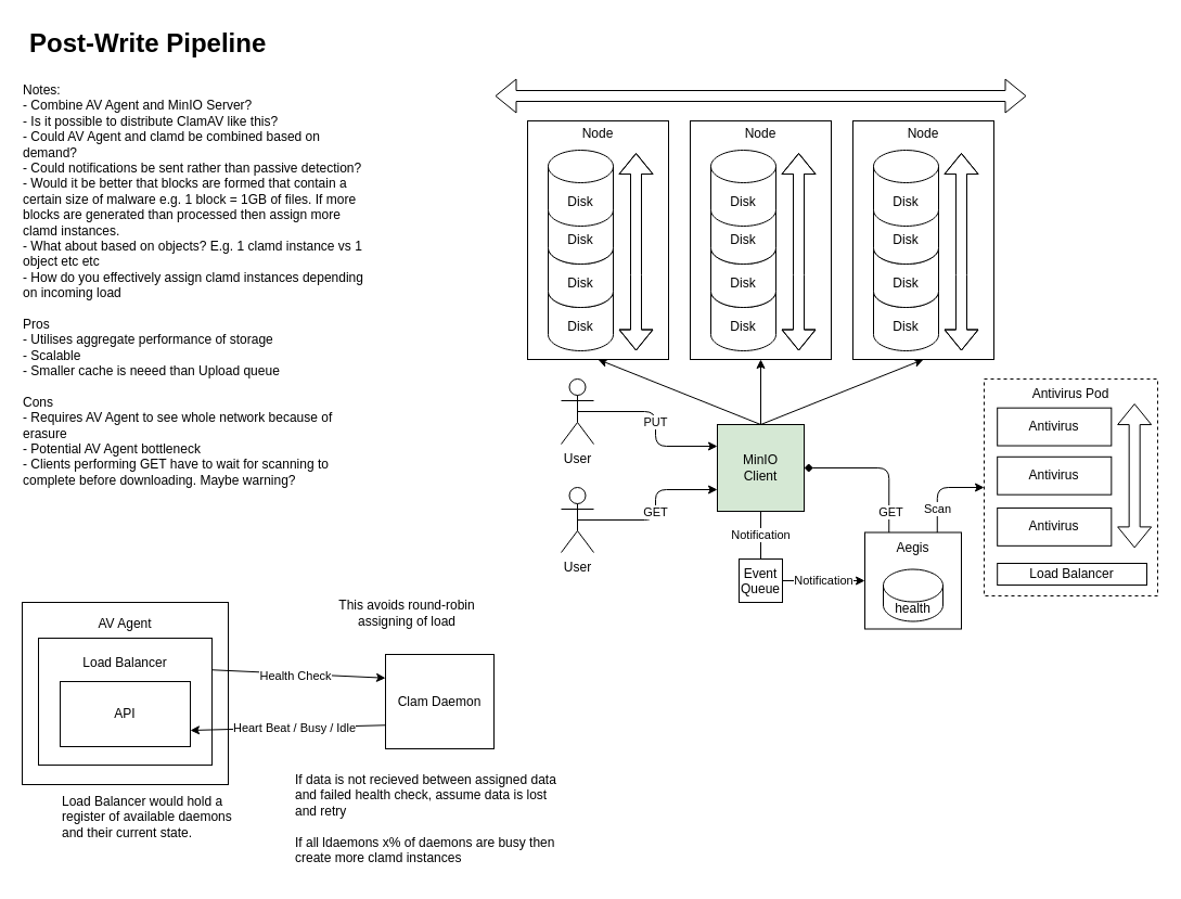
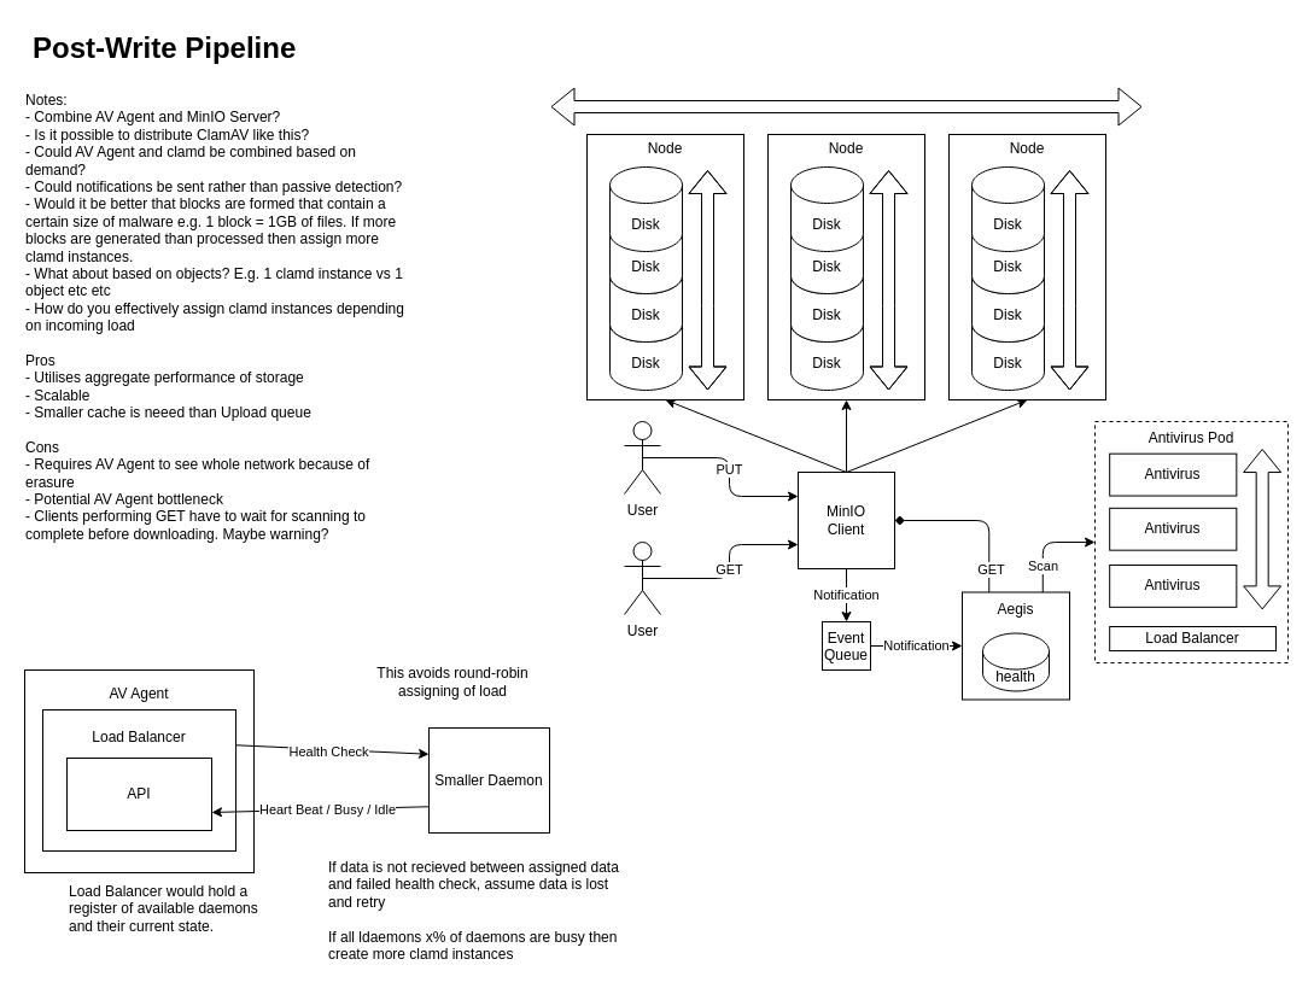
  <mxCell id="0" />
  <mxCell id="1" parent="0" />
  <mxCell id="2" value="AV Agent&lt;br&gt;&lt;br&gt;&lt;br&gt;&lt;br&gt;&lt;br&gt;&lt;br&gt;&lt;br&gt;&lt;br&gt;&lt;br&gt;&lt;br&gt;" style="rounded=0;whiteSpace=wrap;html=1;" parent="1" vertex="1"><mxGeometry x="20" y="555" width="190" height="168" as="geometry" /></mxCell>
- <mxCell id="3" value="Notification" style="edgeStyle=none;html=1;exitX=0.5;exitY=1;exitDx=0;exitDy=0;entryX=0.5;entryY=0;entryDx=0;entryDy=0;endArrow=none;" edge="1" parent="1" source="7" target="35"><mxGeometry relative="1" as="geometry" /></mxCell>
+ <mxCell id="3" value="Notification" style="edgeStyle=none;html=1;exitX=0.5;exitY=1;exitDx=0;exitDy=0;entryX=0.5;entryY=0;entryDx=0;entryDy=0;" edge="1" parent="1" source="7" target="35"><mxGeometry relative="1" as="geometry" /></mxCell>
  <mxCell id="4" style="edgeStyle=none;html=1;exitX=0.5;exitY=0;exitDx=0;exitDy=0;entryX=0.5;entryY=1;entryDx=0;entryDy=0;" edge="1" parent="1" source="7" target="55"><mxGeometry relative="1" as="geometry" /></mxCell>
  <mxCell id="5" style="edgeStyle=none;html=1;exitX=0.5;exitY=0;exitDx=0;exitDy=0;entryX=0.5;entryY=1;entryDx=0;entryDy=0;" edge="1" parent="1" source="7" target="38"><mxGeometry relative="1" as="geometry" /></mxCell>
  <mxCell id="6" style="edgeStyle=none;html=1;exitX=0.5;exitY=0;exitDx=0;exitDy=0;entryX=0.5;entryY=1;entryDx=0;entryDy=0;" edge="1" parent="1" source="7" target="46"><mxGeometry relative="1" as="geometry" /></mxCell>
- <mxCell id="7" value="MinIO&lt;br&gt;Client" style="whiteSpace=wrap;html=1;aspect=fixed;fillColor=#d5e8d4;" parent="1" vertex="1"><mxGeometry x="661" y="391" width="80" height="80" as="geometry" /></mxCell>
+ <mxCell id="7" value="MinIO&lt;br&gt;Client" style="whiteSpace=wrap;html=1;aspect=fixed;" parent="1" vertex="1"><mxGeometry x="661" y="391" width="80" height="80" as="geometry" /></mxCell>
  <mxCell id="8" value="PUT" style="edgeStyle=orthogonalEdgeStyle;html=1;exitX=0.5;exitY=0.5;exitDx=0;exitDy=0;exitPerimeter=0;entryX=0;entryY=0.25;entryDx=0;entryDy=0;" edge="1" parent="1" source="9" target="7"><mxGeometry x="0.019" relative="1" as="geometry"><mxPoint as="offset" /></mxGeometry></mxCell>
  <mxCell id="9" value="User&lt;br&gt;" style="shape=umlActor;verticalLabelPosition=bottom;verticalAlign=top;html=1;outlineConnect=0;" parent="1" vertex="1"><mxGeometry x="517" y="349" width="30" height="60" as="geometry" /></mxCell>
  <mxCell id="10" value="&lt;div style=&quot;text-align: left;&quot;&gt;&lt;span style=&quot;background-color: initial;&quot;&gt;Notes:&lt;/span&gt;&lt;/div&gt;&lt;div style=&quot;text-align: left;&quot;&gt;&lt;span style=&quot;background-color: initial;&quot;&gt;- Combine AV Agent and MinIO Server?&lt;/span&gt;&lt;/div&gt;&lt;div style=&quot;text-align: left;&quot;&gt;&lt;span style=&quot;background-color: initial;&quot;&gt;- Is it possible to distribute ClamAV like this?&lt;/span&gt;&lt;/div&gt;&lt;div style=&quot;text-align: left;&quot;&gt;&lt;span style=&quot;background-color: initial;&quot;&gt;- Could AV Agent and clamd be combined based on demand?&lt;/span&gt;&lt;/div&gt;&lt;div style=&quot;text-align: left;&quot;&gt;&lt;span style=&quot;background-color: initial;&quot;&gt;- Could notifications be sent rather than passive detection?&lt;/span&gt;&lt;/div&gt;&lt;div style=&quot;text-align: left;&quot;&gt;&lt;span style=&quot;background-color: initial;&quot;&gt;- Would it be better that blocks are formed that contain a certain size of malware e.g. 1 block = 1GB of files. If more blocks are generated than processed then assign more clamd instances.&lt;/span&gt;&lt;/div&gt;&lt;div style=&quot;text-align: left;&quot;&gt;&lt;span style=&quot;background-color: initial;&quot;&gt;- What about based on objects? E.g. 1 clamd instance vs 1 object etc etc&lt;/span&gt;&lt;/div&gt;&lt;div style=&quot;text-align: left;&quot;&gt;&lt;span style=&quot;background-color: initial;&quot;&gt;- How do you effectively assign clamd instances depending on incoming load&lt;/span&gt;&lt;/div&gt;&lt;div style=&quot;text-align: left;&quot;&gt;&lt;span style=&quot;background-color: initial;&quot;&gt;&lt;br&gt;&lt;/span&gt;&lt;/div&gt;&lt;div style=&quot;text-align: left;&quot;&gt;&lt;span style=&quot;background-color: initial;&quot;&gt;Pros&lt;/span&gt;&lt;/div&gt;&lt;div style=&quot;text-align: left;&quot;&gt;&lt;span style=&quot;background-color: initial;&quot;&gt;- Utilises aggregate performance of storage&lt;/span&gt;&lt;/div&gt;&lt;div style=&quot;text-align: left;&quot;&gt;&lt;span style=&quot;background-color: initial;&quot;&gt;- Scalable&lt;/span&gt;&lt;/div&gt;&lt;div style=&quot;text-align: left;&quot;&gt;&lt;span style=&quot;background-color: initial;&quot;&gt;- Smaller cache is neeed than Upload queue&amp;nbsp;&lt;/span&gt;&lt;/div&gt;&lt;div style=&quot;text-align: left;&quot;&gt;&lt;span style=&quot;background-color: initial;&quot;&gt;&lt;br&gt;&lt;/span&gt;&lt;/div&gt;&lt;div style=&quot;text-align: left;&quot;&gt;&lt;span style=&quot;background-color: initial;&quot;&gt;Cons&lt;/span&gt;&lt;/div&gt;&lt;div style=&quot;text-align: left;&quot;&gt;&lt;span style=&quot;background-color: initial;&quot;&gt;- Requires AV Agent to see whole network because of erasure&lt;/span&gt;&lt;/div&gt;&lt;div style=&quot;text-align: left;&quot;&gt;&lt;span style=&quot;background-color: initial;&quot;&gt;- Potential AV Agent bottleneck&lt;/span&gt;&lt;/div&gt;&lt;div style=&quot;text-align: left;&quot;&gt;&lt;span style=&quot;background-color: initial;&quot;&gt;- Clients performing GET have to wait for scanning to complete before downloading. Maybe warning?&lt;/span&gt;&lt;/div&gt;&lt;div style=&quot;text-align: left;&quot;&gt;&lt;span style=&quot;background-color: initial;&quot;&gt;&lt;br&gt;&lt;/span&gt;&lt;/div&gt;&lt;div style=&quot;text-align: left;&quot;&gt;&lt;span style=&quot;background-color: initial;&quot;&gt;&lt;br&gt;&lt;/span&gt;&lt;/div&gt;" style="text;html=1;strokeColor=none;fillColor=none;align=center;verticalAlign=top;whiteSpace=wrap;rounded=0;" parent="1" vertex="1"><mxGeometry x="20" y="69" width="327" height="420" as="geometry" /></mxCell>
  <mxCell id="11" value="GET" style="edgeStyle=orthogonalEdgeStyle;html=1;exitX=0.5;exitY=0.5;exitDx=0;exitDy=0;exitPerimeter=0;entryX=0;entryY=0.75;entryDx=0;entryDy=0;" edge="1" parent="1" source="12" target="7"><mxGeometry relative="1" as="geometry" /></mxCell>
  <mxCell id="12" value="User" style="shape=umlActor;verticalLabelPosition=bottom;verticalAlign=top;html=1;outlineConnect=0;" parent="1" vertex="1"><mxGeometry x="517" y="449" width="30" height="60" as="geometry" /></mxCell>
  <mxCell id="13" value="Load Balancer&lt;br&gt;&lt;br&gt;&lt;br&gt;&lt;br&gt;&lt;br&gt;&lt;br&gt;" style="rounded=0;whiteSpace=wrap;html=1;" parent="1" vertex="1"><mxGeometry x="35" y="588" width="160" height="117" as="geometry" /></mxCell>
  <mxCell id="14" style="edgeStyle=none;html=1;exitX=0;exitY=0.75;exitDx=0;exitDy=0;entryX=1;entryY=0.75;entryDx=0;entryDy=0;" parent="1" source="16" target="19" edge="1"><mxGeometry relative="1" as="geometry" /></mxCell>
  <mxCell id="15" value="Heart Beat / Busy / Idle" style="edgeLabel;html=1;align=center;verticalAlign=middle;resizable=0;points=[];" parent="14" vertex="1" connectable="0"><mxGeometry x="-0.054" relative="1" as="geometry"><mxPoint as="offset" /></mxGeometry></mxCell>
- <mxCell id="16" value="Clam Daemon" style="rounded=0;whiteSpace=wrap;html=1;" parent="1" vertex="1"><mxGeometry x="355" y="603" width="100" height="87" as="geometry" /></mxCell>
+ <mxCell id="16" value="Smaller Daemon" style="rounded=0;whiteSpace=wrap;html=1;" parent="1" vertex="1"><mxGeometry x="355" y="603" width="100" height="87" as="geometry" /></mxCell>
  <mxCell id="17" style="edgeStyle=none;html=1;exitX=1;exitY=0.25;exitDx=0;exitDy=0;entryX=0;entryY=0.25;entryDx=0;entryDy=0;" parent="1" source="13" target="16" edge="1"><mxGeometry relative="1" as="geometry" /></mxCell>
  <mxCell id="18" value="Health Check" style="edgeLabel;html=1;align=center;verticalAlign=middle;resizable=0;points=[];" parent="17" vertex="1" connectable="0"><mxGeometry x="-0.034" y="-2" relative="1" as="geometry"><mxPoint as="offset" /></mxGeometry></mxCell>
  <mxCell id="19" value="API" style="rounded=0;whiteSpace=wrap;html=1;" parent="1" vertex="1"><mxGeometry x="55" y="628" width="120" height="60" as="geometry" /></mxCell>
  <mxCell id="20" value="Load Balancer would hold a register of available daemons and their current state.&amp;nbsp;" style="text;html=1;strokeColor=none;fillColor=none;align=left;verticalAlign=top;whiteSpace=wrap;rounded=0;" parent="1" vertex="1"><mxGeometry x="54.5" y="725" width="180" height="50" as="geometry" /></mxCell>
  <mxCell id="21" value="If data is not recieved between assigned data and failed health check, assume data is lost and retry&lt;br&gt;&lt;br&gt;If all ldaemons x% of daemons are busy then create more clamd instances" style="text;html=1;strokeColor=none;fillColor=none;align=left;verticalAlign=top;whiteSpace=wrap;rounded=0;" parent="1" vertex="1"><mxGeometry x="270" y="705" width="250" height="102" as="geometry" /></mxCell>
  <mxCell id="22" value="This avoids round-robin assigning of load" style="text;html=1;strokeColor=none;fillColor=none;align=center;verticalAlign=middle;whiteSpace=wrap;rounded=0;" parent="1" vertex="1"><mxGeometry x="305" y="545" width="140" height="40" as="geometry" /></mxCell>
  <mxCell id="23" value="&lt;h1&gt;Post-Write Pipeline&lt;/h1&gt;" style="text;html=1;strokeColor=none;fillColor=none;spacing=5;spacingTop=-20;whiteSpace=wrap;overflow=hidden;rounded=0;" parent="1" vertex="1"><mxGeometry x="22" y="20" width="258" height="120" as="geometry" /></mxCell>
  <mxCell id="24" value="" style="group" vertex="1" connectable="0" parent="1"><mxGeometry x="907" y="349" width="160" height="200" as="geometry" /></mxCell>
  <mxCell id="25" value="Antivirus Pod" style="rounded=0;whiteSpace=wrap;html=1;dashed=1;verticalAlign=top;" vertex="1" parent="24"><mxGeometry width="160" height="200" as="geometry" /></mxCell>
  <mxCell id="26" value="" style="shape=flexArrow;endArrow=classic;startArrow=classic;html=1;" edge="1" parent="24"><mxGeometry width="100" height="100" relative="1" as="geometry"><mxPoint x="138.667" y="155.897" as="sourcePoint" /><mxPoint x="138.667" y="22.564" as="targetPoint" /></mxGeometry></mxCell>
  <mxCell id="27" value="Antivirus" style="rounded=0;whiteSpace=wrap;html=1;" vertex="1" parent="24"><mxGeometry x="12.192" y="26.667" width="105.141" height="34.872" as="geometry" /></mxCell>
  <mxCell id="28" value="Antivirus" style="rounded=0;whiteSpace=wrap;html=1;" vertex="1" parent="24"><mxGeometry x="12.192" y="118.974" width="105.141" height="34.872" as="geometry" /></mxCell>
  <mxCell id="29" value="Antivirus" style="rounded=0;whiteSpace=wrap;html=1;" vertex="1" parent="24"><mxGeometry x="12.192" y="71.795" width="105.141" height="34.872" as="geometry" /></mxCell>
  <mxCell id="30" value="Load Balancer" style="whiteSpace=wrap;html=1;" vertex="1" parent="24"><mxGeometry x="12.19" y="170" width="137.81" height="20" as="geometry" /></mxCell>
  <mxCell id="31" value="" style="group" vertex="1" connectable="0" parent="1"><mxGeometry x="797" y="490.5" width="89" height="89" as="geometry" /></mxCell>
  <mxCell id="32" value="Aegis" style="whiteSpace=wrap;html=1;aspect=fixed;verticalAlign=top;" parent="31" vertex="1"><mxGeometry width="89" height="89" as="geometry" /></mxCell>
  <mxCell id="33" value="health" style="shape=cylinder3;whiteSpace=wrap;html=1;boundedLbl=1;backgroundOutline=1;size=15;" parent="31" vertex="1"><mxGeometry x="17" y="34" width="55" height="48" as="geometry" /></mxCell>
  <mxCell id="34" value="Notification" style="edgeStyle=none;html=1;exitX=1;exitY=0.5;exitDx=0;exitDy=0;entryX=0;entryY=0.5;entryDx=0;entryDy=0;" edge="1" parent="1" source="35" target="32"><mxGeometry relative="1" as="geometry" /></mxCell>
  <mxCell id="35" value="Event Queue" style="whiteSpace=wrap;html=1;aspect=fixed;verticalAlign=top;" vertex="1" parent="1"><mxGeometry x="681" y="515" width="40" height="40" as="geometry" /></mxCell>
  <mxCell id="36" value="" style="group" vertex="1" connectable="0" parent="1"><mxGeometry x="456" y="88" width="490" height="243" as="geometry" /></mxCell>
  <mxCell id="37" value="" style="group" parent="36" vertex="1" connectable="0"><mxGeometry x="180" y="20" width="130" height="223" as="geometry" /></mxCell>
  <mxCell id="38" value="" style="rounded=0;whiteSpace=wrap;html=1;" parent="37" vertex="1"><mxGeometry y="3" width="130" height="220" as="geometry" /></mxCell>
  <mxCell id="39" value="Disk" style="shape=cylinder3;whiteSpace=wrap;html=1;boundedLbl=1;backgroundOutline=1;size=15;" parent="37" vertex="1"><mxGeometry x="19" y="145" width="60" height="70" as="geometry" /></mxCell>
  <mxCell id="40" value="Disk" style="shape=cylinder3;whiteSpace=wrap;html=1;boundedLbl=1;backgroundOutline=1;size=15;" parent="37" vertex="1"><mxGeometry x="19" y="105" width="60" height="70" as="geometry" /></mxCell>
  <mxCell id="41" value="Disk" style="shape=cylinder3;whiteSpace=wrap;html=1;boundedLbl=1;backgroundOutline=1;size=15;" parent="37" vertex="1"><mxGeometry x="19" y="65" width="60" height="70" as="geometry" /></mxCell>
  <mxCell id="42" value="" style="shape=flexArrow;endArrow=classic;startArrow=classic;html=1;" parent="37" edge="1"><mxGeometry width="100" height="100" relative="1" as="geometry"><mxPoint x="100" y="215" as="sourcePoint" /><mxPoint x="100" y="32.5" as="targetPoint" /><Array as="points"><mxPoint x="100" y="145" /></Array></mxGeometry></mxCell>
  <mxCell id="43" value="Disk" style="shape=cylinder3;whiteSpace=wrap;html=1;boundedLbl=1;backgroundOutline=1;size=15;" parent="37" vertex="1"><mxGeometry x="19" y="30" width="60" height="70" as="geometry" /></mxCell>
  <mxCell id="44" value="Node" style="text;html=1;strokeColor=none;fillColor=none;align=center;verticalAlign=middle;whiteSpace=wrap;rounded=0;" parent="37" vertex="1"><mxGeometry x="35" width="60" height="30" as="geometry" /></mxCell>
  <mxCell id="45" value="" style="group" parent="36" vertex="1" connectable="0"><mxGeometry x="330" y="20" width="130" height="223" as="geometry" /></mxCell>
  <mxCell id="46" value="" style="rounded=0;whiteSpace=wrap;html=1;" parent="45" vertex="1"><mxGeometry y="3" width="130" height="220" as="geometry" /></mxCell>
  <mxCell id="47" value="Disk" style="shape=cylinder3;whiteSpace=wrap;html=1;boundedLbl=1;backgroundOutline=1;size=15;" parent="45" vertex="1"><mxGeometry x="19" y="145" width="60" height="70" as="geometry" /></mxCell>
  <mxCell id="48" value="Disk" style="shape=cylinder3;whiteSpace=wrap;html=1;boundedLbl=1;backgroundOutline=1;size=15;" parent="45" vertex="1"><mxGeometry x="19" y="105" width="60" height="70" as="geometry" /></mxCell>
  <mxCell id="49" value="Disk" style="shape=cylinder3;whiteSpace=wrap;html=1;boundedLbl=1;backgroundOutline=1;size=15;" parent="45" vertex="1"><mxGeometry x="19" y="65" width="60" height="70" as="geometry" /></mxCell>
  <mxCell id="50" value="" style="shape=flexArrow;endArrow=classic;startArrow=classic;html=1;" parent="45" edge="1"><mxGeometry width="100" height="100" relative="1" as="geometry"><mxPoint x="100" y="215" as="sourcePoint" /><mxPoint x="100" y="32.5" as="targetPoint" /><Array as="points"><mxPoint x="100" y="145" /></Array></mxGeometry></mxCell>
  <mxCell id="51" value="Disk" style="shape=cylinder3;whiteSpace=wrap;html=1;boundedLbl=1;backgroundOutline=1;size=15;" parent="45" vertex="1"><mxGeometry x="19" y="30" width="60" height="70" as="geometry" /></mxCell>
  <mxCell id="52" value="Node" style="text;html=1;strokeColor=none;fillColor=none;align=center;verticalAlign=middle;whiteSpace=wrap;rounded=0;" parent="45" vertex="1"><mxGeometry x="35" width="60" height="30" as="geometry" /></mxCell>
  <mxCell id="53" value="" style="shape=flexArrow;endArrow=classic;startArrow=classic;html=1;" parent="36" edge="1"><mxGeometry width="100" height="100" relative="1" as="geometry"><mxPoint as="sourcePoint" /><mxPoint x="490" as="targetPoint" /></mxGeometry></mxCell>
  <mxCell id="54" value="" style="group" vertex="1" connectable="0" parent="36"><mxGeometry x="30" y="20" width="130" height="223" as="geometry" /></mxCell>
  <mxCell id="55" value="" style="rounded=0;whiteSpace=wrap;html=1;container=0;" parent="54" vertex="1"><mxGeometry y="3" width="130" height="220" as="geometry" /></mxCell>
  <mxCell id="56" value="Disk" style="shape=cylinder3;whiteSpace=wrap;html=1;boundedLbl=1;backgroundOutline=1;size=15;container=0;" parent="54" vertex="1"><mxGeometry x="19" y="145" width="60" height="70" as="geometry" /></mxCell>
  <mxCell id="57" value="Disk" style="shape=cylinder3;whiteSpace=wrap;html=1;boundedLbl=1;backgroundOutline=1;size=15;container=0;" parent="54" vertex="1"><mxGeometry x="19" y="105" width="60" height="70" as="geometry" /></mxCell>
  <mxCell id="58" value="Disk" style="shape=cylinder3;whiteSpace=wrap;html=1;boundedLbl=1;backgroundOutline=1;size=15;container=0;" parent="54" vertex="1"><mxGeometry x="19" y="65" width="60" height="70" as="geometry" /></mxCell>
  <mxCell id="59" value="" style="shape=flexArrow;endArrow=classic;startArrow=classic;html=1;" parent="54" edge="1"><mxGeometry width="100" height="100" relative="1" as="geometry"><mxPoint x="100" y="215" as="sourcePoint" /><mxPoint x="100" y="32.5" as="targetPoint" /><Array as="points"><mxPoint x="100" y="145" /></Array></mxGeometry></mxCell>
  <mxCell id="60" value="Disk" style="shape=cylinder3;whiteSpace=wrap;html=1;boundedLbl=1;backgroundOutline=1;size=15;container=0;" parent="54" vertex="1"><mxGeometry x="19" y="30" width="60" height="70" as="geometry" /></mxCell>
  <mxCell id="61" value="Node" style="text;html=1;strokeColor=none;fillColor=none;align=center;verticalAlign=middle;whiteSpace=wrap;rounded=0;container=0;" parent="54" vertex="1"><mxGeometry x="35" width="60" height="30" as="geometry" /></mxCell>
  <mxCell id="62" style="edgeStyle=orthogonalEdgeStyle;html=1;exitX=0.25;exitY=0;exitDx=0;exitDy=0;entryX=1;entryY=0.5;entryDx=0;entryDy=0;endArrow=diamond;" edge="1" parent="1" source="32" target="7"><mxGeometry relative="1" as="geometry" /></mxCell>
  <mxCell id="63" value="GET" style="edgeLabel;html=1;align=center;verticalAlign=middle;resizable=0;points=[];" vertex="1" connectable="0" parent="62"><mxGeometry x="-0.045" y="-2" relative="1" as="geometry"><mxPoint x="8" y="42" as="offset" /></mxGeometry></mxCell>
  <mxCell id="64" value="Scan" style="edgeStyle=orthogonalEdgeStyle;html=1;exitX=0.75;exitY=0;exitDx=0;exitDy=0;entryX=0;entryY=0.5;entryDx=0;entryDy=0;" edge="1" parent="1" source="32" target="25"><mxGeometry x="-0.492" relative="1" as="geometry"><mxPoint as="offset" /></mxGeometry></mxCell>
